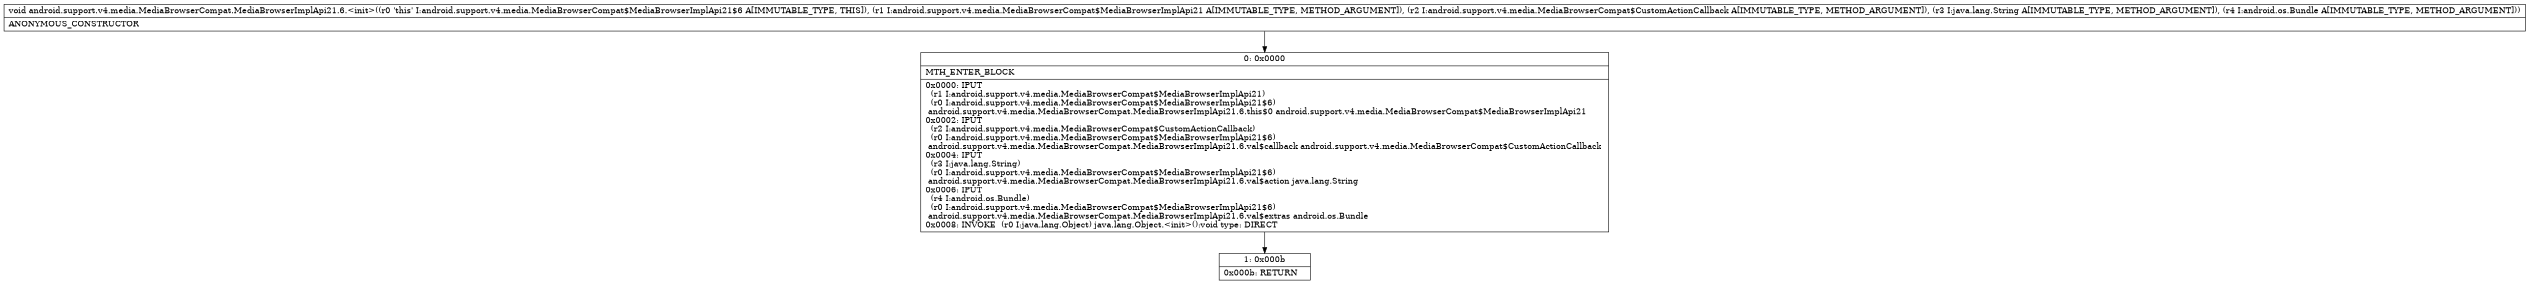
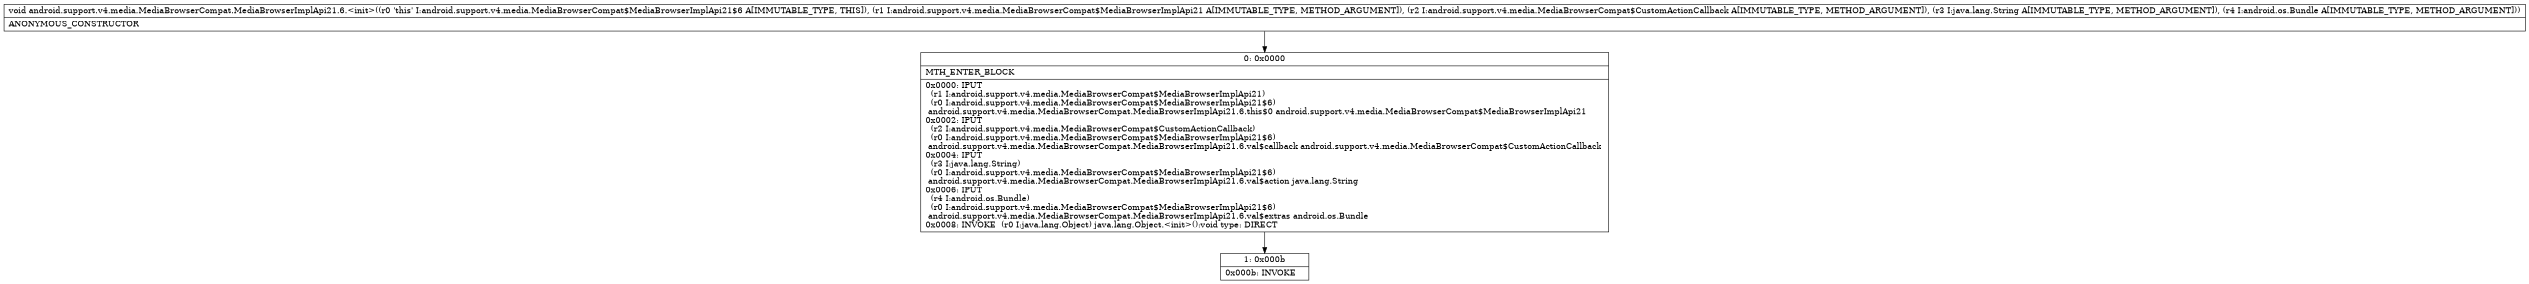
  digraph {
    fontname="DejaVu Serif"
    node [shape=record fontname="DejaVu Serif"]
    edge [fontname="DejaVu Serif"]
    n1 [label="{0\:\ 0x0000|MTH_ENTER_BLOCK\l|0x0000: IPUT  \l  (r1 I:android.support.v4.media.MediaBrowserCompat$MediaBrowserImplApi21)\l  (r0 I:android.support.v4.media.MediaBrowserCompat$MediaBrowserImplApi21$6)\l android.support.v4.media.MediaBrowserCompat.MediaBrowserImplApi21.6.this$0 android.support.v4.media.MediaBrowserCompat$MediaBrowserImplApi21 \l0x0002: IPUT  \l  (r2 I:android.support.v4.media.MediaBrowserCompat$CustomActionCallback)\l  (r0 I:android.support.v4.media.MediaBrowserCompat$MediaBrowserImplApi21$6)\l android.support.v4.media.MediaBrowserCompat.MediaBrowserImplApi21.6.val$callback android.support.v4.media.MediaBrowserCompat$CustomActionCallback \l0x0004: IPUT  \l  (r3 I:java.lang.String)\l  (r0 I:android.support.v4.media.MediaBrowserCompat$MediaBrowserImplApi21$6)\l android.support.v4.media.MediaBrowserCompat.MediaBrowserImplApi21.6.val$action java.lang.String \l0x0006: IPUT  \l  (r4 I:android.os.Bundle)\l  (r0 I:android.support.v4.media.MediaBrowserCompat$MediaBrowserImplApi21$6)\l android.support.v4.media.MediaBrowserCompat.MediaBrowserImplApi21.6.val$extras android.os.Bundle \l0x0008: INVOKE  (r0 I:java.lang.Object) java.lang.Object.\<init\>():void type: DIRECT \l}"]
-   n2 [label="{1\:\ 0x000b|0x000b: RETURN   \l}"]
+   n2 [label="{1\:\ 0x000b|0x000b: INVOKE   \l}"]
    n3 [label="{void android.support.v4.media.MediaBrowserCompat.MediaBrowserImplApi21.6.\<init\>((r0 'this' I:android.support.v4.media.MediaBrowserCompat$MediaBrowserImplApi21$6 A[IMMUTABLE_TYPE, THIS]), (r1 I:android.support.v4.media.MediaBrowserCompat$MediaBrowserImplApi21 A[IMMUTABLE_TYPE, METHOD_ARGUMENT]), (r2 I:android.support.v4.media.MediaBrowserCompat$CustomActionCallback A[IMMUTABLE_TYPE, METHOD_ARGUMENT]), (r3 I:java.lang.String A[IMMUTABLE_TYPE, METHOD_ARGUMENT]), (r4 I:android.os.Bundle A[IMMUTABLE_TYPE, METHOD_ARGUMENT]))  | ANONYMOUS_CONSTRUCTOR\l}"]
    n1 -> n2
    n3 -> n1
  }
